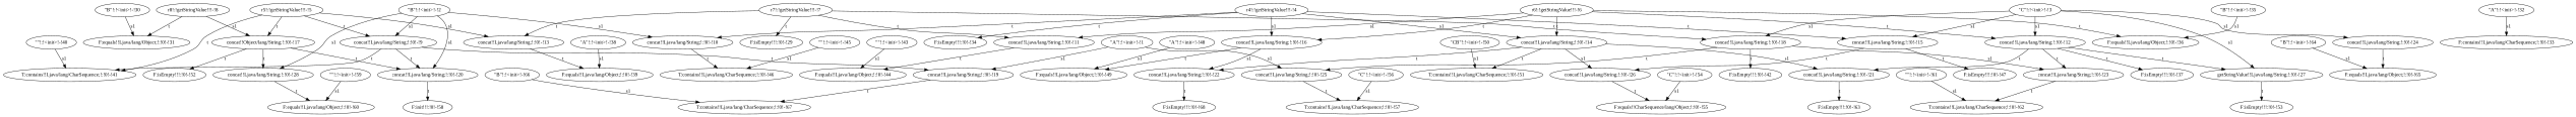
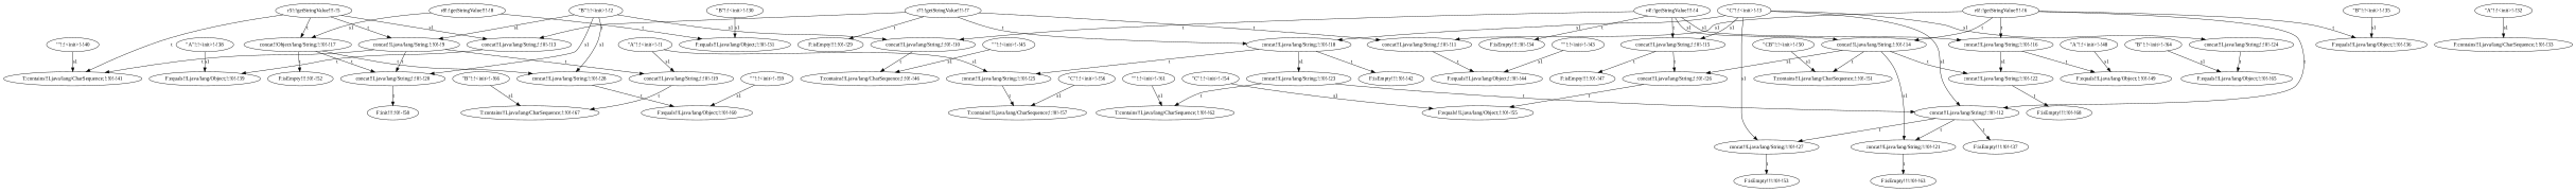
  digraph {
    fontname="Liberation Serif"
    node [fontname="Liberation Serif"]
    edge [fontname="Liberation Serif"]
    n1 [label="r7!:!getStringValue!!!-!7"]
    n2 [label="F:isEmpty!!!:!0!-!29"]
    n3 [label="concat!!Ljava/lang/String;!:!0!-!13"]
    n4 [label="concat!!Ljava/lang/String;!:!0!-!11"]
    n5 [label="concat!!Ljava/lang/String;!:!0!-!18"]
    n6 [label="F:equals!!Ljava/lang/Object;!:!0!-!39"]
    n7 [label="F:equals!!Ljava/lang/Object;!:!0!-!44"]
    n8 [label="concat!!Ljava/lang/String;!:!0!-!25"]
    n9 [label="concat!!Ljava/lang/String;!:!0!-!23"]
    n10 [label="F:isEmpty!!!:!0!-!42"]
    n11 [label="concat!!Ljava/lang/String;!:!0!-!26"]
-   n12 [label="F:equals!!CharSequence/lang/Object;!:!0!-!55"]
+   n12 [label="F:equals!!Ljava/lang/Object;!:!0!-!55"]
    n13 [label="\"A\"!:!<init>!-!1"]
    n14 [label="concat!!Ljava/lang/String;!:!0!-!19"]
    n15 [label="T:contains!!Ljava/lang/CharSequence;!:!0!-!57"]
    n16 [label="T:contains!!Ljava/lang/CharSequence;!:!0!-!67"]
    n17 [label="\"C\"!:!<init>!-!56"]
    n18 [label="F:init!!!:!0!-!58"]
    n19 [label="T:contains!!Ljava/lang/CharSequence;!:!0!-!46"]
    n20 [label="r4!:!getStringValue!!!-!4"]
    n21 [label="concat!!Ljava/lang/String;!:!0!-!14"]
    n22 [label="concat!!Ljava/lang/String;!:!0!-!10"]
    n23 [label="concat!!Ljava/lang/String;!:!0!-!16"]
    n24 [label="F:isEmpty!!!:!0!-!34"]
    n25 [label="concat!!Ljava/lang/String;!:!0!-!15"]
    n26 [label="T:contains!!Ljava/lang/CharSequence;!:!0!-!51"]
    n27 [label="concat!!Ljava/lang/String;!:!0!-!22"]
    n28 [label="concat!!Ljava/lang/String;!:!0!-!21"]
    n29 [label="F:equals!!Ljava/lang/Object;!:!0!-!49"]
    n30 [label="F:isEmpty!!!:!0!-!47"]
    n31 [label="\"A\"!:!<init>!-!38"]
    n32 [label="F:isEmpty!!!:!0!-!63"]
    n33 [label="\"\"!:!<init>!-!59"]
    n34 [label="F:equals!!Ljava/lang/Object;!:!0!-!60"]
    n35 [label="F:isEmpty!!!:!0!-!68"]
    n36 [label="\"C\"!:!<init>!-!54"]
    n37 [label="r6!:!getStringValue!!!-!6"]
    n38 [label="concat!!Ljava/lang/String;!:!0!-!12"]
    n39 [label="F:equals!!Ljava/lang/Object;!:!0!-!36"]
-   n40 [label="getStringValue!!Ljava/lang/String;!:!0!-!27"]
+   n40 [label="concat!!Ljava/lang/String;!:!0!-!27"]
    n41 [label="F:isEmpty!!!:!0!-!37"]
    n42 [label="F:isEmpty!!!:!0!-!53"]
    n43 [label="T:contains!!Ljava/lang/CharSequence;!:!0!-!62"]
    n44 [label="\"\"!:!<init>!-!43"]
    n45 [label="concat!!Ljava/lang/String;!:!0!-!24"]
    n46 [label="F:equals!!Ljava/lang/Object;!:!0!-!65"]
    n47 [label="r8!:!getStringValue!!!-!8"]
    n48 [label="concat!!Object/lang/String;!:!0!-!17"]
    n49 [label="F:equals!!Ljava/lang/Object;!:!0!-!31"]
    n50 [label="F:isEmpty!!!:!0!-!52"]
    n51 [label="concat!!Ljava/lang/String;!:!0!-!28"]
    n52 [label="concat!!Ljava/lang/String;!:!0!-!20"]
    n53 [label="\"B\"!:!<init>!-!35"]
    n54 [label="\"B\"!:!<init>!-!30"]
    n55 [label="\"A\"!:!<init>!-!32"]
    n56 [label="F:contains!!Ljava/lang/CharSequence;!:!0!-!33"]
    n57 [label="T:contains!!Ljava/lang/CharSequence;!:!0!-!41"]
    n58 [label="\"CB\"!:!<init>!-!50"]
    n59 [label="concat!!Ljava/lang/String;!:!0!-!9"]
    n60 [label="\"B\"!:!<init>!-!64"]
    n61 [label="\"C\"!:!<init>!-!3"]
    n62 [label="\"B\"!:!<init>!-!66"]
    n63 [label="\"\"!:!<init>!-!61"]
    n64 [label="\"\"!:!<init>!-!45"]
    n65 [label="\"\"!:!<init>!-!40"]
    n66 [label="r5!:!getStringValue!!!-!5"]
    n67 [label="\"B\"!:!<init>!-!2"]
    n68 [label="\"A\"!:!<init>!-!48"]
    n1 -> n2 [label=t]
    n1 -> n3 [label=t]
    n1 -> n4 [label=t]
    n1 -> n5 [label=t]
    n3 -> n6 [label=t]
    n4 -> n7 [label=t]
    n5 -> n8 [label=t]
    n5 -> n9 [label=s1]
    n5 -> n10 [label=t]
    n8 -> n15 [label=t]
    n9 -> n43 [label=t]
    n11 -> n12 [label=t]
    n13 -> n8 [label=s1]
    n13 -> n14 [label=s1]
    n14 -> n16 [label=t]
    n17 -> n15 [label=s1]
    n20 -> n21 [label=s1]
    n20 -> n22 [label=t]
    n20 -> n23 [label=s1]
    n20 -> n24 [label=t]
    n20 -> n25 [label=t]
    n21 -> n11 [label=s1]
    n21 -> n26 [label=t]
    n21 -> n27 [label=t]
    n21 -> n28 [label=s1]
    n22 -> n19 [label=t]
    n23 -> n27 [label=s1]
    n23 -> n29 [label=t]
    n25 -> n11 [label=t]
    n25 -> n30 [label=t]
    n27 -> n35 [label=t]
    n28 -> n32 [label=t]
    n31 -> n6 [label=s1]
    n33 -> n34 [label=s1]
    n36 -> n12 [label=s1]
    n37 -> n4 [label=s1]
    n37 -> n21 [label=t]
    n37 -> n23 [label=t]
    n37 -> n38 [label=t]
    n37 -> n39 [label=t]
-   n38 -> n9 [label=t]
+   n9 -> n38 [label=t]
    n38 -> n28 [label=t]
    n38 -> n40 [label=t]
    n38 -> n41 [label=t]
    n40 -> n42 [label=t]
    n44 -> n7 [label=s1]
    n45 -> n46 [label=t]
    n47 -> n48 [label=s1]
    n47 -> n49 [label=t]
    n48 -> n50 [label=t]
    n48 -> n51 [label=t]
    n48 -> n52 [label=t]
    n51 -> n34 [label=t]
    n52 -> n18 [label=t]
    n53 -> n39 [label=s1]
    n54 -> n49 [label=s1]
    n55 -> n56 [label=s1]
    n58 -> n26 [label=s1]
    n59 -> n14 [label=t]
    n59 -> n52 [label=t]
    n59 -> n57 [label=t]
    n60 -> n46 [label=s1]
    n61 -> n5 [label=s1]
    n61 -> n25 [label=s1]
    n61 -> n38 [label=s1]
    n61 -> n40 [label=s1]
    n61 -> n45 [label=s1]
    n62 -> n16 [label=s1]
    n63 -> n43 [label=s1]
    n64 -> n19 [label=s1]
    n65 -> n57 [label=s1]
    n66 -> n3 [label=s1]
    n66 -> n48 [label=t]
    n66 -> n57 [label=t]
    n66 -> n59 [label=t]
    n67 -> n22 [label=s1]
    n67 -> n51 [label=s1]
    n67 -> n52 [label=s1]
    n67 -> n59 [label=s1]
    n68 -> n29 [label=s1]
  }
